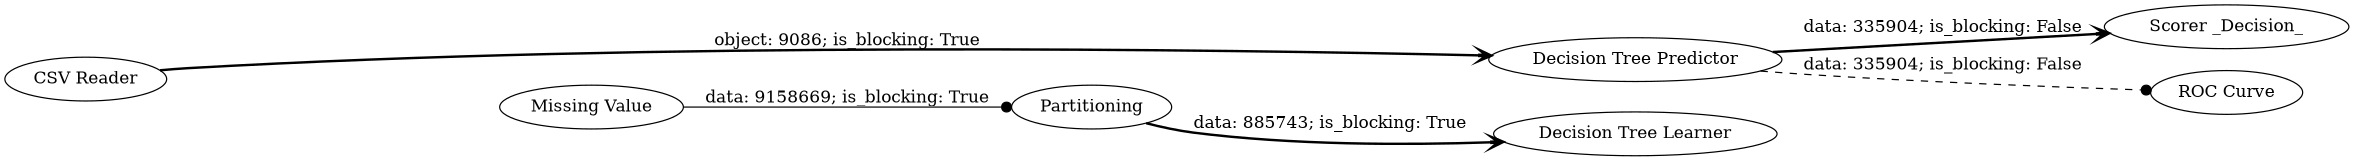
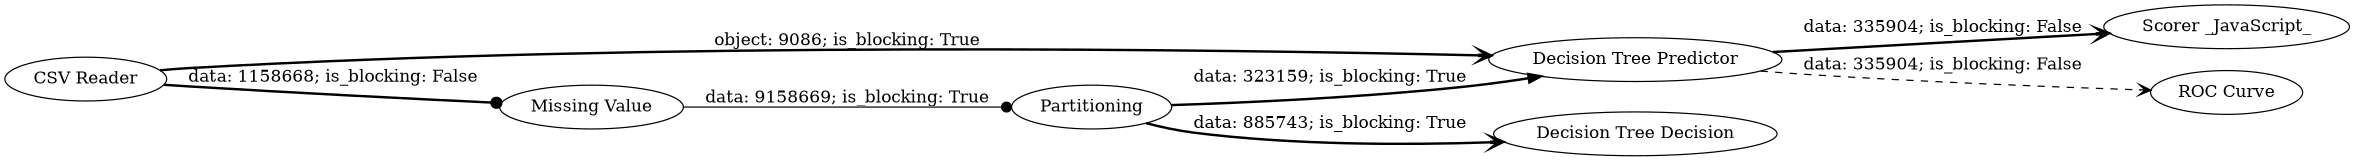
  digraph {
    rankdir=LR
    edge [arrowhead=vee style=bold]
-   n1 [label="Decision Tree Learner"]
+   n1 [label="Decision Tree Decision"]
    n2 [label="Decision Tree Predictor"]
-   n3 [label="Scorer _Decision_"]
+   n3 [label="Scorer _JavaScript_"]
    n4 [label="ROC Curve"]
    n5 [label="CSV Reader"]
    n6 [label="Missing Value"]
    n7 [label=Partitioning]
    n2 -> n3 [label="data: 335904; is_blocking: False"]
-   n2 -> n4 [arrowhead=dot label="data: 335904; is_blocking: False" style=dashed]
+   n2 -> n4 [label="data: 335904; is_blocking: False" style=dashed]
    n5 -> n2 [label="object: 9086; is_blocking: True"]
+   n5 -> n6 [arrowhead=dot label="data: 1158668; is_blocking: False"]
    n6 -> n7 [arrowhead=dot label="data: 9158669; is_blocking: True" style=solid]
    n7 -> n1 [label="data: 885743; is_blocking: True"]
+   n7 -> n2 [arrowhead=normal label="data: 323159; is_blocking: True"]
  }
